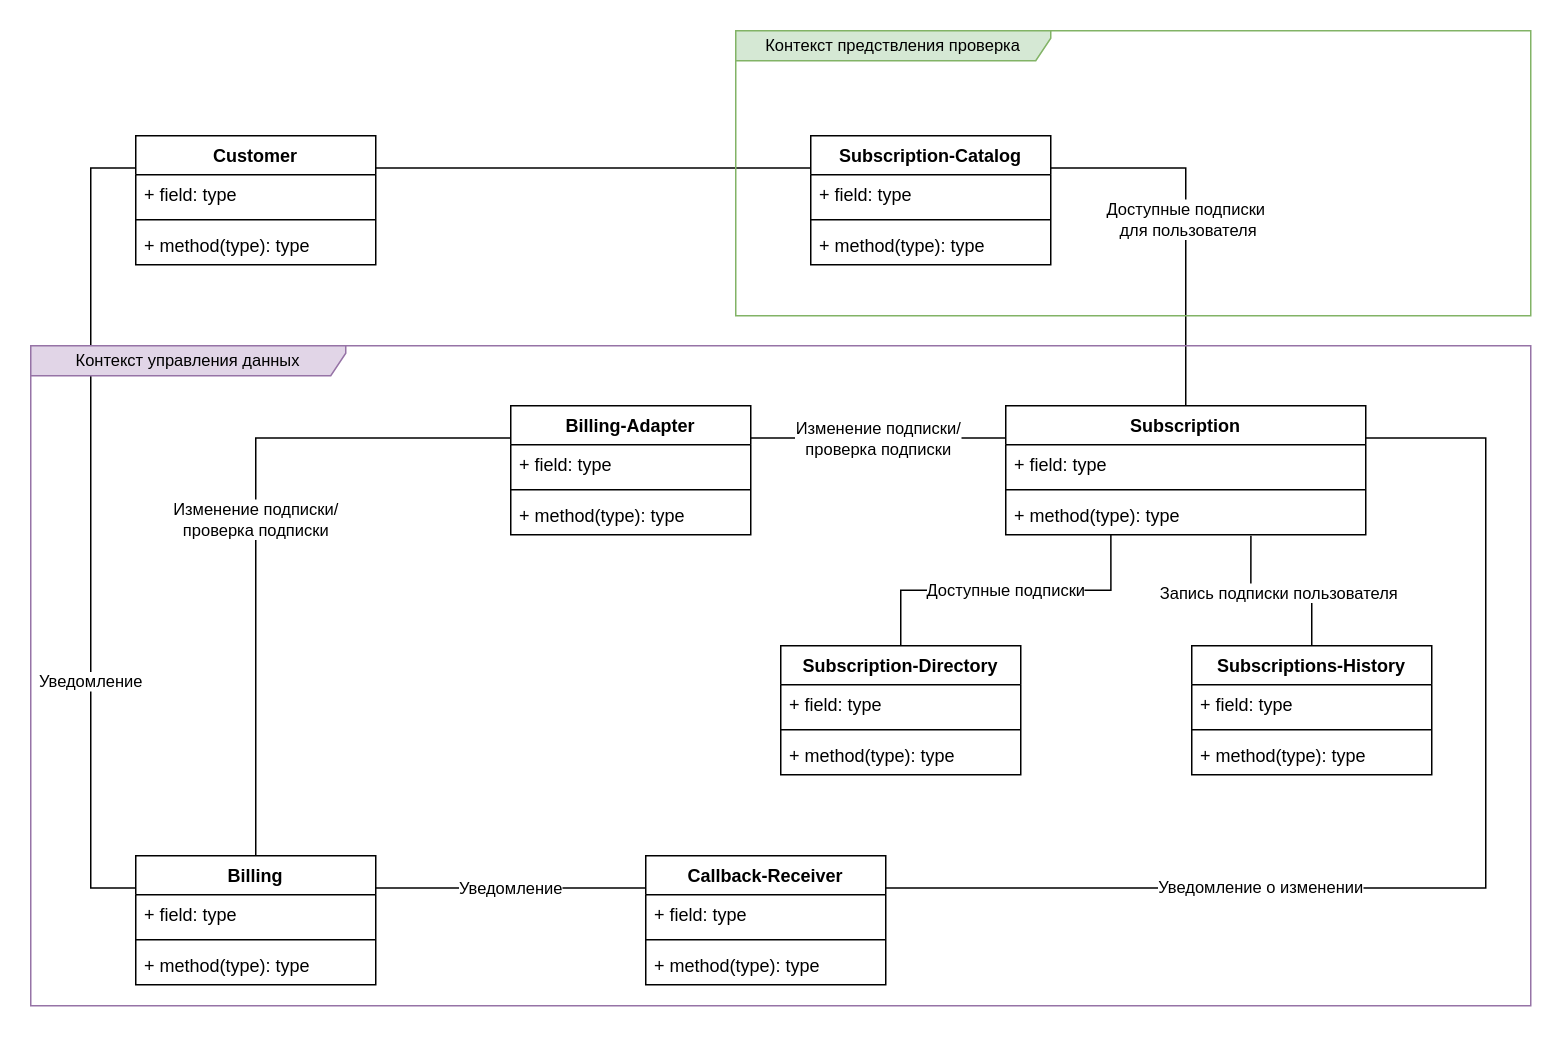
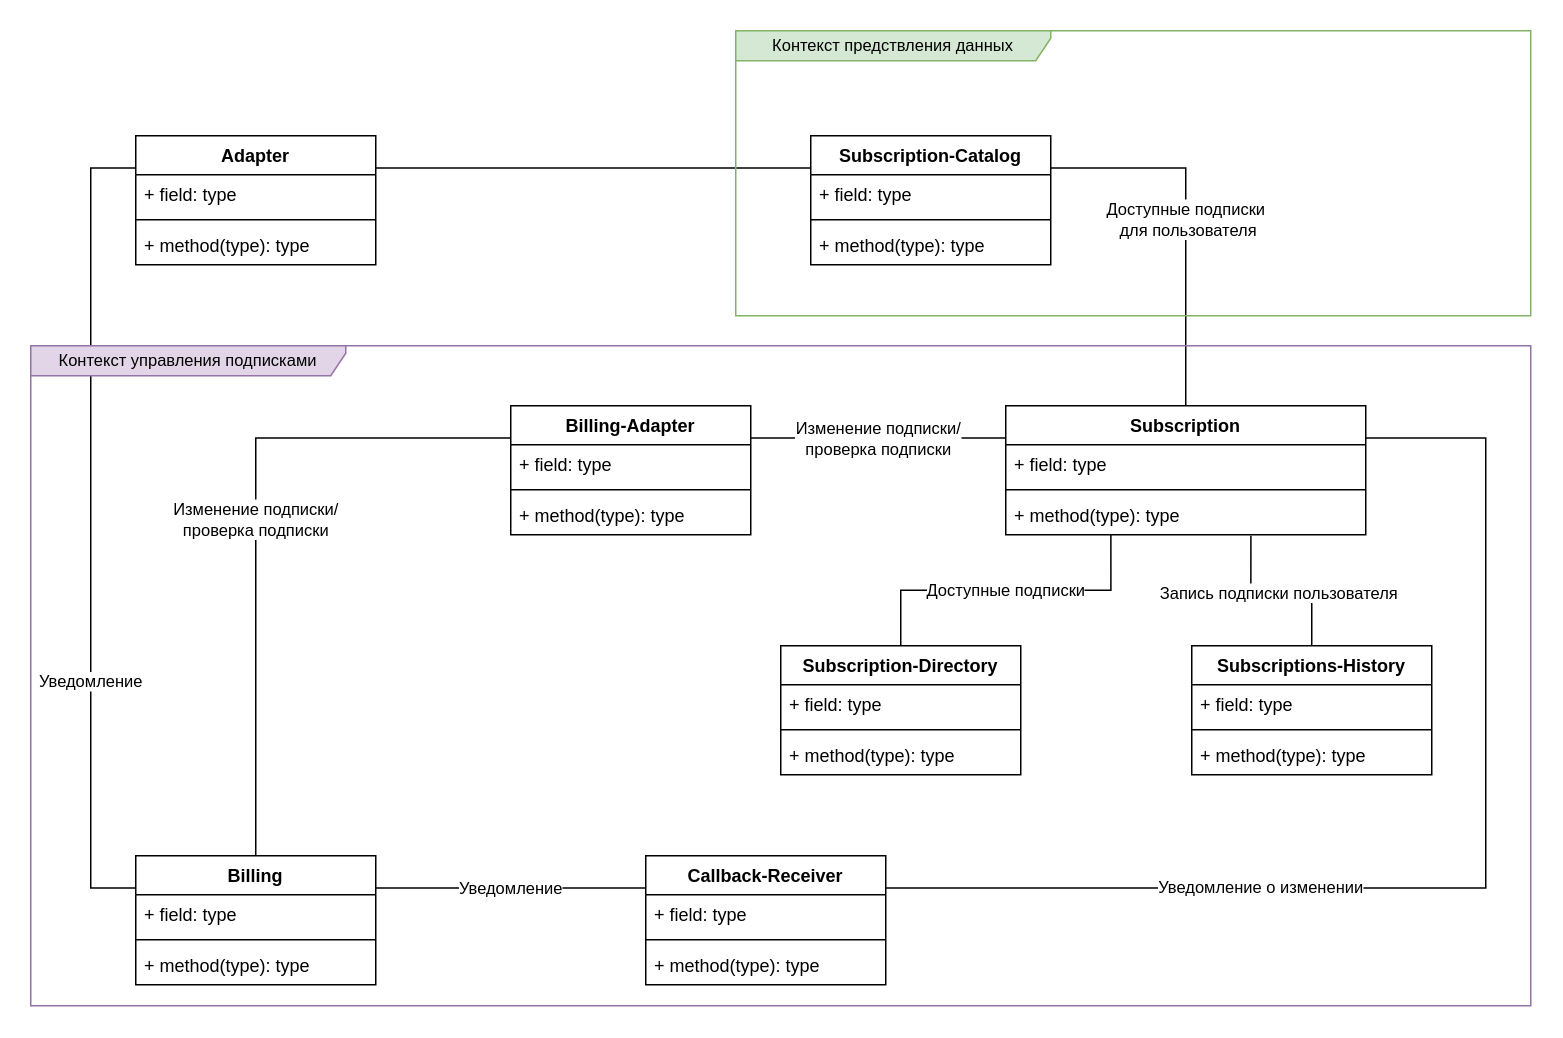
  <mxCell id="0" />
  <mxCell id="1" parent="0" />
  <mxCell id="2" value="" style="edgeStyle=orthogonalEdgeStyle;rounded=0;orthogonalLoop=1;jettySize=auto;html=1;endArrow=none;endFill=0;entryX=0;entryY=0.25;entryDx=0;entryDy=0;exitX=1;exitY=0.25;exitDx=0;exitDy=0;" edge="1" parent="1" source="3" target="8"><mxGeometry relative="1" as="geometry"><mxPoint x="640" y="90" as="targetPoint" /></mxGeometry></mxCell>
- <mxCell id="3" value="Customer" style="swimlane;fontStyle=1;align=center;verticalAlign=top;childLayout=stackLayout;horizontal=1;startSize=26;horizontalStack=0;resizeParent=1;resizeParentMax=0;resizeLast=0;collapsible=1;marginBottom=0;whiteSpace=wrap;html=1;" vertex="1" parent="1"><mxGeometry x="90" y="90" width="160" height="86" as="geometry" /></mxCell>
+ <mxCell id="3" value="Adapter" style="swimlane;fontStyle=1;align=center;verticalAlign=top;childLayout=stackLayout;horizontal=1;startSize=26;horizontalStack=0;resizeParent=1;resizeParentMax=0;resizeLast=0;collapsible=1;marginBottom=0;whiteSpace=wrap;html=1;" vertex="1" parent="1"><mxGeometry x="90" y="90" width="160" height="86" as="geometry" /></mxCell>
  <mxCell id="4" value="+ field: type" style="text;strokeColor=none;fillColor=none;align=left;verticalAlign=top;spacingLeft=4;spacingRight=4;overflow=hidden;rotatable=0;points=[[0,0.5],[1,0.5]];portConstraint=eastwest;whiteSpace=wrap;html=1;" vertex="1" parent="3"><mxGeometry y="26" width="160" height="26" as="geometry" /></mxCell>
  <mxCell id="5" value="" style="line;strokeWidth=1;fillColor=none;align=left;verticalAlign=middle;spacingTop=-1;spacingLeft=3;spacingRight=3;rotatable=0;labelPosition=right;points=[];portConstraint=eastwest;strokeColor=inherit;" vertex="1" parent="3"><mxGeometry y="52" width="160" height="8" as="geometry" /></mxCell>
  <mxCell id="6" value="+ method(type): type" style="text;strokeColor=none;fillColor=none;align=left;verticalAlign=top;spacingLeft=4;spacingRight=4;overflow=hidden;rotatable=0;points=[[0,0.5],[1,0.5]];portConstraint=eastwest;whiteSpace=wrap;html=1;" vertex="1" parent="3"><mxGeometry y="60" width="160" height="26" as="geometry" /></mxCell>
  <mxCell id="7" value="Доступные подписки&lt;br&gt;&amp;nbsp;для пользователя" style="edgeStyle=orthogonalEdgeStyle;shape=connector;rounded=0;orthogonalLoop=1;jettySize=auto;html=1;exitX=1;exitY=0.25;exitDx=0;exitDy=0;entryX=0.5;entryY=0;entryDx=0;entryDy=0;labelBackgroundColor=default;strokeColor=default;align=center;verticalAlign=middle;fontFamily=Helvetica;fontSize=11;fontColor=default;endArrow=none;endFill=0;" edge="1" parent="1" source="8" target="19"><mxGeometry relative="1" as="geometry" /></mxCell>
  <mxCell id="8" value="Subscription-Catalog" style="swimlane;fontStyle=1;align=center;verticalAlign=top;childLayout=stackLayout;horizontal=1;startSize=26;horizontalStack=0;resizeParent=1;resizeParentMax=0;resizeLast=0;collapsible=1;marginBottom=0;whiteSpace=wrap;html=1;" vertex="1" parent="1"><mxGeometry x="540" y="90" width="160" height="86" as="geometry" /></mxCell>
  <mxCell id="9" value="+ field: type" style="text;strokeColor=none;fillColor=none;align=left;verticalAlign=top;spacingLeft=4;spacingRight=4;overflow=hidden;rotatable=0;points=[[0,0.5],[1,0.5]];portConstraint=eastwest;whiteSpace=wrap;html=1;" vertex="1" parent="8"><mxGeometry y="26" width="160" height="26" as="geometry" /></mxCell>
  <mxCell id="10" value="" style="line;strokeWidth=1;fillColor=none;align=left;verticalAlign=middle;spacingTop=-1;spacingLeft=3;spacingRight=3;rotatable=0;labelPosition=right;points=[];portConstraint=eastwest;strokeColor=inherit;" vertex="1" parent="8"><mxGeometry y="52" width="160" height="8" as="geometry" /></mxCell>
  <mxCell id="11" value="+ method(type): type" style="text;strokeColor=none;fillColor=none;align=left;verticalAlign=top;spacingLeft=4;spacingRight=4;overflow=hidden;rotatable=0;points=[[0,0.5],[1,0.5]];portConstraint=eastwest;whiteSpace=wrap;html=1;" vertex="1" parent="8"><mxGeometry y="60" width="160" height="26" as="geometry" /></mxCell>
  <mxCell id="12" value="Subscriptions-History" style="swimlane;fontStyle=1;align=center;verticalAlign=top;childLayout=stackLayout;horizontal=1;startSize=26;horizontalStack=0;resizeParent=1;resizeParentMax=0;resizeLast=0;collapsible=1;marginBottom=0;whiteSpace=wrap;html=1;" vertex="1" parent="1"><mxGeometry x="794" y="430" width="160" height="86" as="geometry" /></mxCell>
  <mxCell id="13" value="+ field: type" style="text;strokeColor=none;fillColor=none;align=left;verticalAlign=top;spacingLeft=4;spacingRight=4;overflow=hidden;rotatable=0;points=[[0,0.5],[1,0.5]];portConstraint=eastwest;whiteSpace=wrap;html=1;" vertex="1" parent="12"><mxGeometry y="26" width="160" height="26" as="geometry" /></mxCell>
  <mxCell id="14" value="" style="line;strokeWidth=1;fillColor=none;align=left;verticalAlign=middle;spacingTop=-1;spacingLeft=3;spacingRight=3;rotatable=0;labelPosition=right;points=[];portConstraint=eastwest;strokeColor=inherit;" vertex="1" parent="12"><mxGeometry y="52" width="160" height="8" as="geometry" /></mxCell>
  <mxCell id="15" value="+ method(type): type" style="text;strokeColor=none;fillColor=none;align=left;verticalAlign=top;spacingLeft=4;spacingRight=4;overflow=hidden;rotatable=0;points=[[0,0.5],[1,0.5]];portConstraint=eastwest;whiteSpace=wrap;html=1;" vertex="1" parent="12"><mxGeometry y="60" width="160" height="26" as="geometry" /></mxCell>
  <mxCell id="16" value="Изменение подписки/&lt;br&gt;проверка подписки" style="edgeStyle=orthogonalEdgeStyle;shape=connector;rounded=0;orthogonalLoop=1;jettySize=auto;html=1;exitX=0;exitY=0.25;exitDx=0;exitDy=0;entryX=1;entryY=0.25;entryDx=0;entryDy=0;labelBackgroundColor=default;strokeColor=default;align=center;verticalAlign=middle;fontFamily=Helvetica;fontSize=11;fontColor=default;endArrow=none;endFill=0;" edge="1" parent="1" source="19" target="35"><mxGeometry relative="1" as="geometry" /></mxCell>
  <mxCell id="17" style="edgeStyle=orthogonalEdgeStyle;shape=connector;rounded=0;orthogonalLoop=1;jettySize=auto;html=1;entryX=0.5;entryY=0;entryDx=0;entryDy=0;labelBackgroundColor=default;strokeColor=default;align=center;verticalAlign=middle;fontFamily=Helvetica;fontSize=11;fontColor=default;endArrow=none;endFill=0;exitX=0.681;exitY=1.024;exitDx=0;exitDy=0;exitPerimeter=0;" edge="1" parent="1" source="22" target="12"><mxGeometry relative="1" as="geometry" /></mxCell>
  <mxCell id="18" value="Запись подписки пользователя" style="edgeLabel;html=1;align=center;verticalAlign=middle;resizable=0;points=[];fontSize=11;fontFamily=Helvetica;fontColor=default;" vertex="1" connectable="0" parent="17"><mxGeometry x="-0.051" y="-1" relative="1" as="geometry"><mxPoint as="offset" /></mxGeometry></mxCell>
  <mxCell id="19" value="Subscription" style="swimlane;fontStyle=1;align=center;verticalAlign=top;childLayout=stackLayout;horizontal=1;startSize=26;horizontalStack=0;resizeParent=1;resizeParentMax=0;resizeLast=0;collapsible=1;marginBottom=0;whiteSpace=wrap;html=1;" vertex="1" parent="1"><mxGeometry x="670" y="270" width="240" height="86" as="geometry" /></mxCell>
  <mxCell id="20" value="+ field: type" style="text;strokeColor=none;fillColor=none;align=left;verticalAlign=top;spacingLeft=4;spacingRight=4;overflow=hidden;rotatable=0;points=[[0,0.5],[1,0.5]];portConstraint=eastwest;whiteSpace=wrap;html=1;" vertex="1" parent="19"><mxGeometry y="26" width="240" height="26" as="geometry" /></mxCell>
  <mxCell id="21" value="" style="line;strokeWidth=1;fillColor=none;align=left;verticalAlign=middle;spacingTop=-1;spacingLeft=3;spacingRight=3;rotatable=0;labelPosition=right;points=[];portConstraint=eastwest;strokeColor=inherit;" vertex="1" parent="19"><mxGeometry y="52" width="240" height="8" as="geometry" /></mxCell>
  <mxCell id="22" value="+ method(type): type" style="text;strokeColor=none;fillColor=none;align=left;verticalAlign=top;spacingLeft=4;spacingRight=4;overflow=hidden;rotatable=0;points=[[0,0.5],[1,0.5]];portConstraint=eastwest;whiteSpace=wrap;html=1;" vertex="1" parent="19"><mxGeometry y="60" width="240" height="26" as="geometry" /></mxCell>
  <mxCell id="23" value="Уведомление" style="edgeStyle=orthogonalEdgeStyle;shape=connector;rounded=0;orthogonalLoop=1;jettySize=auto;html=1;exitX=1;exitY=0.25;exitDx=0;exitDy=0;entryX=0;entryY=0.25;entryDx=0;entryDy=0;labelBackgroundColor=default;strokeColor=default;align=center;verticalAlign=middle;fontFamily=Helvetica;fontSize=11;fontColor=default;endArrow=none;endFill=0;" edge="1" parent="1" source="25" target="30"><mxGeometry relative="1" as="geometry" /></mxCell>
  <mxCell id="24" value="Уведомление" style="edgeStyle=orthogonalEdgeStyle;shape=connector;rounded=0;orthogonalLoop=1;jettySize=auto;html=1;exitX=0;exitY=0.25;exitDx=0;exitDy=0;entryX=0;entryY=0.25;entryDx=0;entryDy=0;labelBackgroundColor=default;strokeColor=default;align=center;verticalAlign=middle;fontFamily=Helvetica;fontSize=11;fontColor=default;endArrow=none;endFill=0;" edge="1" parent="1" source="25" target="3"><mxGeometry x="-0.379" relative="1" as="geometry"><Array as="points"><mxPoint x="60" y="592" /><mxPoint x="60" y="112" /></Array><mxPoint as="offset" /></mxGeometry></mxCell>
  <mxCell id="25" value="Billing" style="swimlane;fontStyle=1;align=center;verticalAlign=top;childLayout=stackLayout;horizontal=1;startSize=26;horizontalStack=0;resizeParent=1;resizeParentMax=0;resizeLast=0;collapsible=1;marginBottom=0;whiteSpace=wrap;html=1;" vertex="1" parent="1"><mxGeometry x="90" y="570" width="160" height="86" as="geometry" /></mxCell>
  <mxCell id="26" value="+ field: type" style="text;strokeColor=none;fillColor=none;align=left;verticalAlign=top;spacingLeft=4;spacingRight=4;overflow=hidden;rotatable=0;points=[[0,0.5],[1,0.5]];portConstraint=eastwest;whiteSpace=wrap;html=1;" vertex="1" parent="25"><mxGeometry y="26" width="160" height="26" as="geometry" /></mxCell>
  <mxCell id="27" value="" style="line;strokeWidth=1;fillColor=none;align=left;verticalAlign=middle;spacingTop=-1;spacingLeft=3;spacingRight=3;rotatable=0;labelPosition=right;points=[];portConstraint=eastwest;strokeColor=inherit;" vertex="1" parent="25"><mxGeometry y="52" width="160" height="8" as="geometry" /></mxCell>
  <mxCell id="28" value="+ method(type): type" style="text;strokeColor=none;fillColor=none;align=left;verticalAlign=top;spacingLeft=4;spacingRight=4;overflow=hidden;rotatable=0;points=[[0,0.5],[1,0.5]];portConstraint=eastwest;whiteSpace=wrap;html=1;" vertex="1" parent="25"><mxGeometry y="60" width="160" height="26" as="geometry" /></mxCell>
  <mxCell id="29" value="Уведомление о изменении" style="edgeStyle=orthogonalEdgeStyle;shape=connector;rounded=0;orthogonalLoop=1;jettySize=auto;html=1;exitX=1;exitY=0.25;exitDx=0;exitDy=0;entryX=1;entryY=0.25;entryDx=0;entryDy=0;labelBackgroundColor=default;strokeColor=default;align=center;verticalAlign=middle;fontFamily=Helvetica;fontSize=11;fontColor=default;endArrow=none;endFill=0;" edge="1" parent="1" source="30" target="19"><mxGeometry x="-0.36" y="1" relative="1" as="geometry"><Array as="points"><mxPoint x="990" y="592" /><mxPoint x="990" y="292" /></Array><mxPoint as="offset" /></mxGeometry></mxCell>
  <mxCell id="30" value="Callback-Receiver" style="swimlane;fontStyle=1;align=center;verticalAlign=top;childLayout=stackLayout;horizontal=1;startSize=26;horizontalStack=0;resizeParent=1;resizeParentMax=0;resizeLast=0;collapsible=1;marginBottom=0;whiteSpace=wrap;html=1;" vertex="1" parent="1"><mxGeometry x="430" y="570" width="160" height="86" as="geometry" /></mxCell>
  <mxCell id="31" value="+ field: type" style="text;strokeColor=none;fillColor=none;align=left;verticalAlign=top;spacingLeft=4;spacingRight=4;overflow=hidden;rotatable=0;points=[[0,0.5],[1,0.5]];portConstraint=eastwest;whiteSpace=wrap;html=1;" vertex="1" parent="30"><mxGeometry y="26" width="160" height="26" as="geometry" /></mxCell>
  <mxCell id="32" value="" style="line;strokeWidth=1;fillColor=none;align=left;verticalAlign=middle;spacingTop=-1;spacingLeft=3;spacingRight=3;rotatable=0;labelPosition=right;points=[];portConstraint=eastwest;strokeColor=inherit;" vertex="1" parent="30"><mxGeometry y="52" width="160" height="8" as="geometry" /></mxCell>
  <mxCell id="33" value="+ method(type): type" style="text;strokeColor=none;fillColor=none;align=left;verticalAlign=top;spacingLeft=4;spacingRight=4;overflow=hidden;rotatable=0;points=[[0,0.5],[1,0.5]];portConstraint=eastwest;whiteSpace=wrap;html=1;" vertex="1" parent="30"><mxGeometry y="60" width="160" height="26" as="geometry" /></mxCell>
  <mxCell id="34" value="Изменение подписки/&lt;br style=&quot;border-color: var(--border-color);&quot;&gt;проверка подписки" style="edgeStyle=orthogonalEdgeStyle;shape=connector;rounded=0;orthogonalLoop=1;jettySize=auto;html=1;exitX=0;exitY=0.25;exitDx=0;exitDy=0;entryX=0.5;entryY=0;entryDx=0;entryDy=0;labelBackgroundColor=default;strokeColor=default;align=center;verticalAlign=middle;fontFamily=Helvetica;fontSize=11;fontColor=default;endArrow=none;endFill=0;" edge="1" parent="1" source="35" target="25"><mxGeometry relative="1" as="geometry" /></mxCell>
  <mxCell id="35" value="Billing-Adapter" style="swimlane;fontStyle=1;align=center;verticalAlign=top;childLayout=stackLayout;horizontal=1;startSize=26;horizontalStack=0;resizeParent=1;resizeParentMax=0;resizeLast=0;collapsible=1;marginBottom=0;whiteSpace=wrap;html=1;" vertex="1" parent="1"><mxGeometry x="340" y="270" width="160" height="86" as="geometry" /></mxCell>
  <mxCell id="36" value="+ field: type" style="text;strokeColor=none;fillColor=none;align=left;verticalAlign=top;spacingLeft=4;spacingRight=4;overflow=hidden;rotatable=0;points=[[0,0.5],[1,0.5]];portConstraint=eastwest;whiteSpace=wrap;html=1;" vertex="1" parent="35"><mxGeometry y="26" width="160" height="26" as="geometry" /></mxCell>
  <mxCell id="37" value="" style="line;strokeWidth=1;fillColor=none;align=left;verticalAlign=middle;spacingTop=-1;spacingLeft=3;spacingRight=3;rotatable=0;labelPosition=right;points=[];portConstraint=eastwest;strokeColor=inherit;" vertex="1" parent="35"><mxGeometry y="52" width="160" height="8" as="geometry" /></mxCell>
  <mxCell id="38" value="+ method(type): type" style="text;strokeColor=none;fillColor=none;align=left;verticalAlign=top;spacingLeft=4;spacingRight=4;overflow=hidden;rotatable=0;points=[[0,0.5],[1,0.5]];portConstraint=eastwest;whiteSpace=wrap;html=1;" vertex="1" parent="35"><mxGeometry y="60" width="160" height="26" as="geometry" /></mxCell>
  <mxCell id="39" value="Subscription-Directory" style="swimlane;fontStyle=1;align=center;verticalAlign=top;childLayout=stackLayout;horizontal=1;startSize=26;horizontalStack=0;resizeParent=1;resizeParentMax=0;resizeLast=0;collapsible=1;marginBottom=0;whiteSpace=wrap;html=1;" vertex="1" parent="1"><mxGeometry x="520" y="430" width="160" height="86" as="geometry" /></mxCell>
  <mxCell id="40" value="+ field: type" style="text;strokeColor=none;fillColor=none;align=left;verticalAlign=top;spacingLeft=4;spacingRight=4;overflow=hidden;rotatable=0;points=[[0,0.5],[1,0.5]];portConstraint=eastwest;whiteSpace=wrap;html=1;" vertex="1" parent="39"><mxGeometry y="26" width="160" height="26" as="geometry" /></mxCell>
  <mxCell id="41" value="" style="line;strokeWidth=1;fillColor=none;align=left;verticalAlign=middle;spacingTop=-1;spacingLeft=3;spacingRight=3;rotatable=0;labelPosition=right;points=[];portConstraint=eastwest;strokeColor=inherit;" vertex="1" parent="39"><mxGeometry y="52" width="160" height="8" as="geometry" /></mxCell>
  <mxCell id="42" value="+ method(type): type" style="text;strokeColor=none;fillColor=none;align=left;verticalAlign=top;spacingLeft=4;spacingRight=4;overflow=hidden;rotatable=0;points=[[0,0.5],[1,0.5]];portConstraint=eastwest;whiteSpace=wrap;html=1;" vertex="1" parent="39"><mxGeometry y="60" width="160" height="26" as="geometry" /></mxCell>
  <mxCell id="43" value="Доступные подписки" style="edgeStyle=orthogonalEdgeStyle;shape=connector;rounded=0;orthogonalLoop=1;jettySize=auto;html=1;entryX=0.292;entryY=1.002;entryDx=0;entryDy=0;entryPerimeter=0;labelBackgroundColor=default;strokeColor=default;align=center;verticalAlign=middle;fontFamily=Helvetica;fontSize=11;fontColor=default;endArrow=none;endFill=0;" edge="1" parent="1" source="39" target="22"><mxGeometry relative="1" as="geometry" /></mxCell>
- <mxCell id="44" value="Контекст предствления проверка" style="shape=umlFrame;whiteSpace=wrap;html=1;pointerEvents=0;fontFamily=Helvetica;fontSize=11;width=210;height=20;fillColor=#d5e8d4;strokeColor=#82b366;" vertex="1" parent="1"><mxGeometry x="490" y="20" width="530" height="190" as="geometry" /></mxCell>
- <mxCell id="45" value="Контекст управления данных" style="shape=umlFrame;whiteSpace=wrap;html=1;pointerEvents=0;fontFamily=Helvetica;fontSize=11;width=210;height=20;fillColor=#e1d5e7;strokeColor=#9673a6;" vertex="1" parent="1"><mxGeometry x="20" y="230" width="1000" height="440" as="geometry" /></mxCell>
+ <mxCell id="44" value="Контекст предствления данных" style="shape=umlFrame;whiteSpace=wrap;html=1;pointerEvents=0;fontFamily=Helvetica;fontSize=11;width=210;height=20;fillColor=#d5e8d4;strokeColor=#82b366;" vertex="1" parent="1"><mxGeometry x="490" y="20" width="530" height="190" as="geometry" /></mxCell>
+ <mxCell id="45" value="Контекст управления подписками" style="shape=umlFrame;whiteSpace=wrap;html=1;pointerEvents=0;fontFamily=Helvetica;fontSize=11;width=210;height=20;fillColor=#e1d5e7;strokeColor=#9673a6;" vertex="1" parent="1"><mxGeometry x="20" y="230" width="1000" height="440" as="geometry" /></mxCell>
